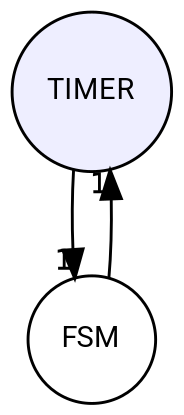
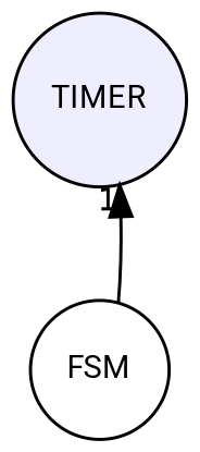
  digraph {
    compound=true
    fontname=Roboto
    node [fontname=Roboto fontsize=10 shape=circle]
    edge [headlabel=1 labeldistance=1.5 labelfontname=Helvetica labelfontsize=10 fontname=Roboto]
    n1 [fillcolor="#eeeeff" label=TIMER pencolor=black style=filled]
    n2 [label=FSM]
-   n1 -> n2
    n2 -> n1
  }
